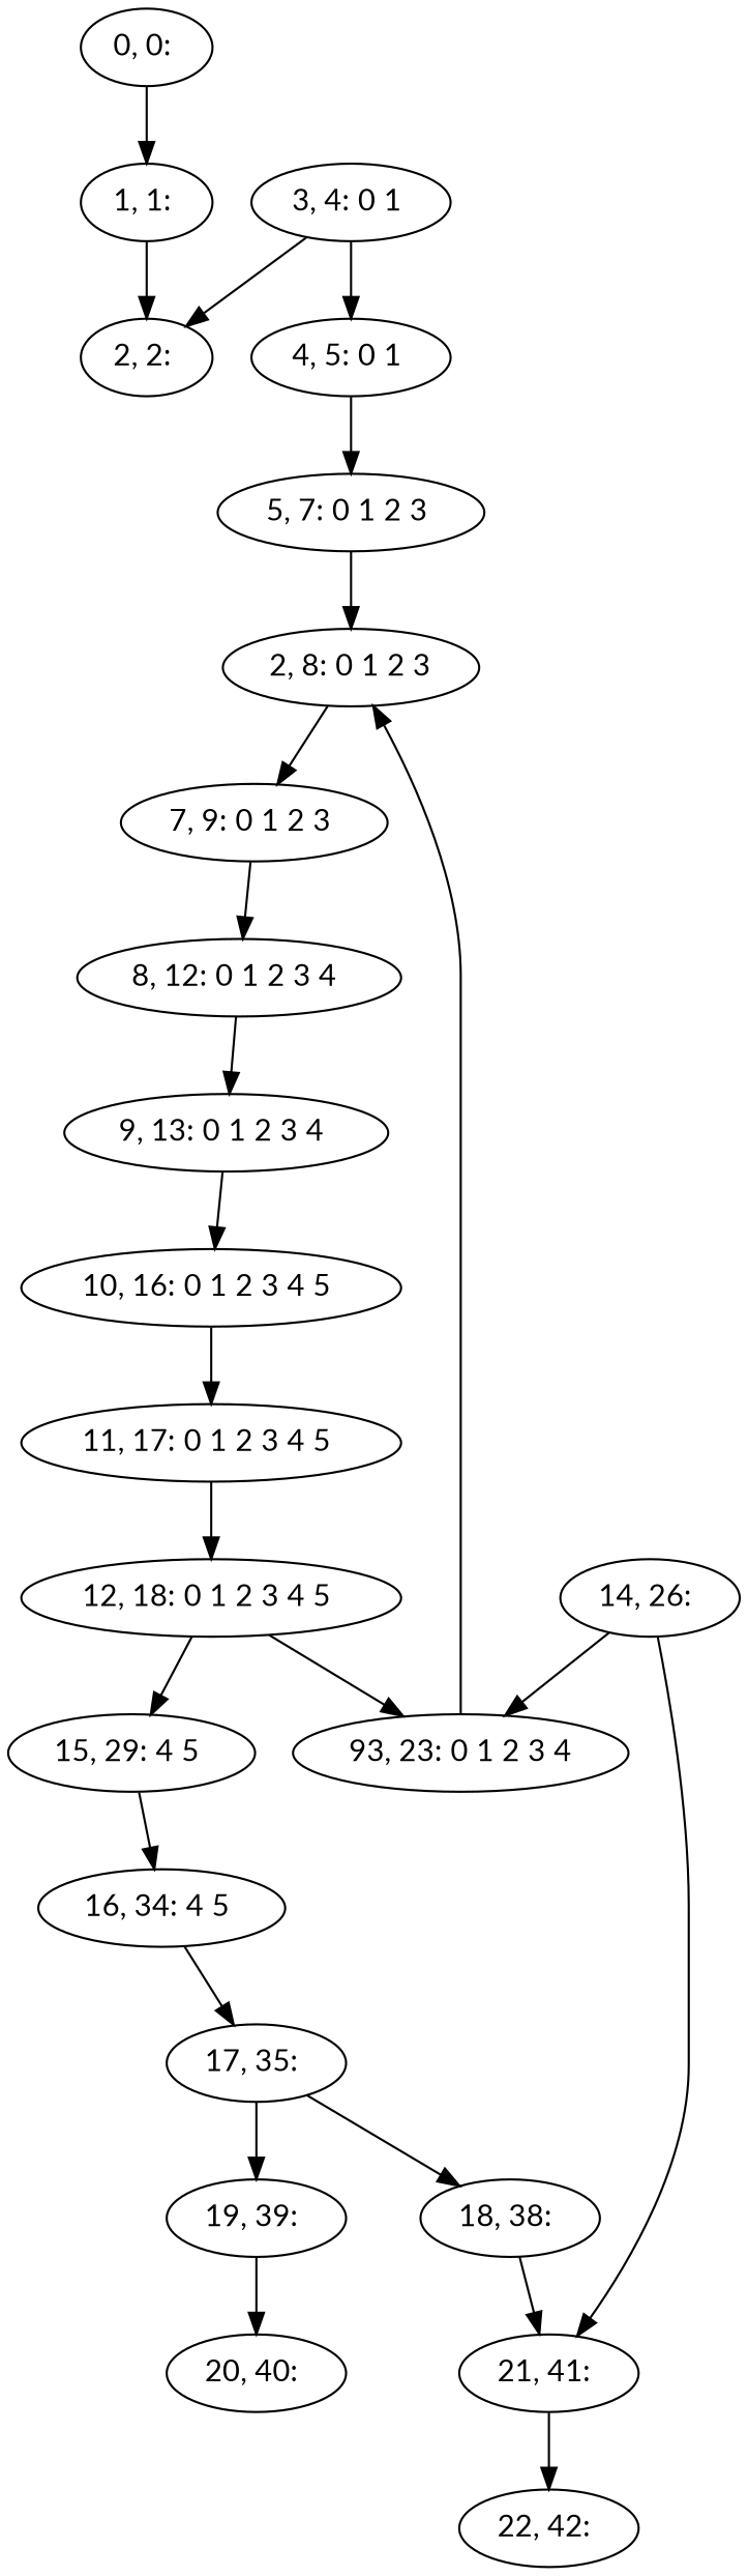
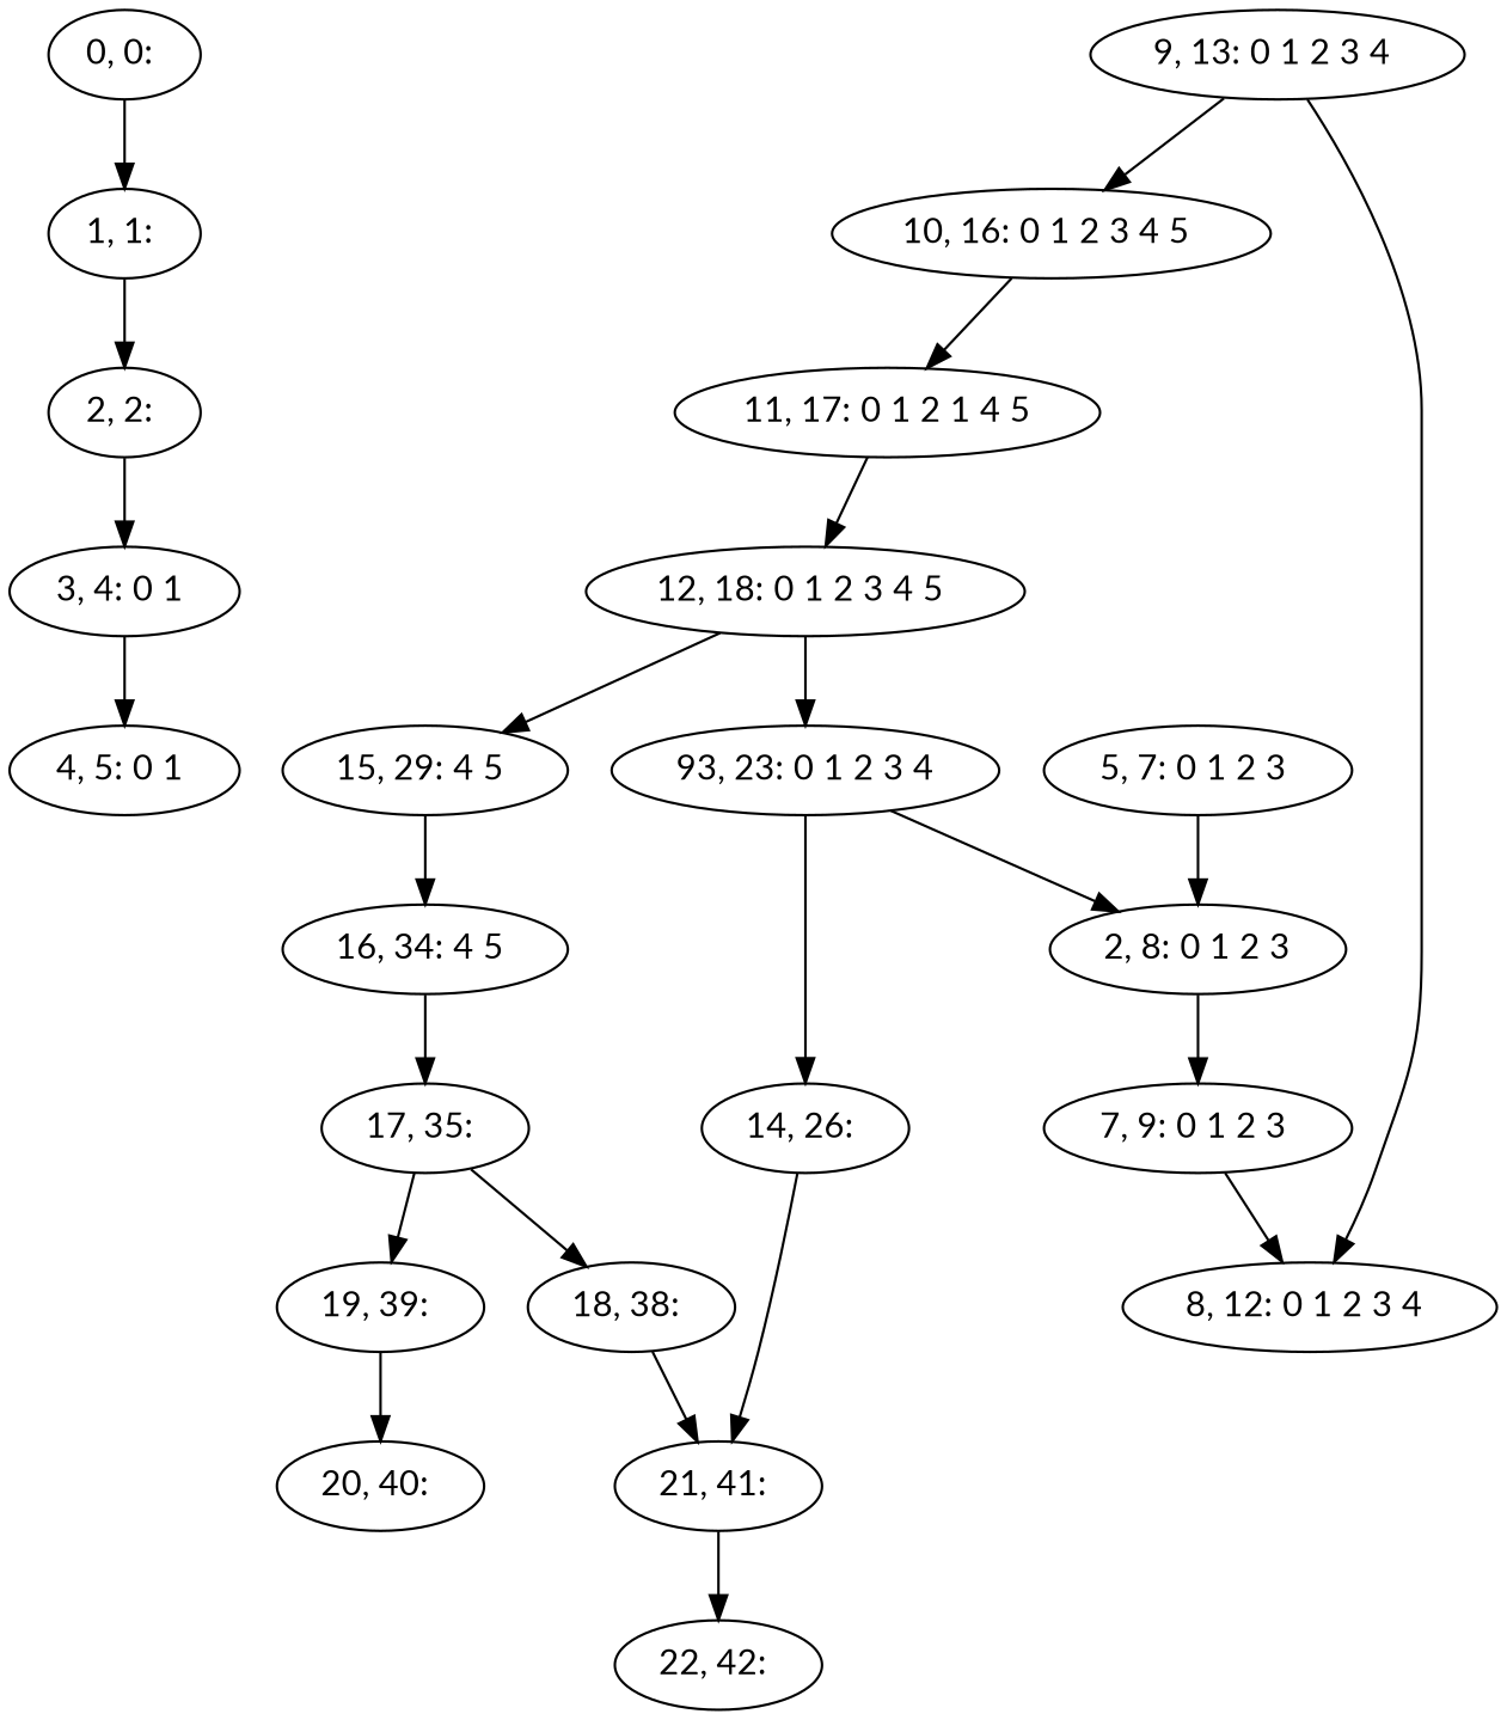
  digraph {
    fontname=Lato
    node [fontname=Lato]
    edge [fontname=Lato]
    n1 [label="0, 0: "]
    n2 [label="1, 1: "]
    n3 [label="2, 2: "]
    n4 [label="3, 4: 0 1 "]
    n5 [label="4, 5: 0 1 "]
    n6 [label="5, 7: 0 1 2 3 "]
    n7 [label="2, 8: 0 1 2 3"]
    n8 [label="7, 9: 0 1 2 3 "]
    n9 [label="8, 12: 0 1 2 3 4 "]
    n10 [label="9, 13: 0 1 2 3 4 "]
    n11 [label="10, 16: 0 1 2 3 4 5 "]
-   n12 [label="11, 17: 0 1 2 3 4 5 "]
+   n12 [label="11, 17: 0 1 2 1 4 5"]
    n13 [label="12, 18: 0 1 2 3 4 5 "]
    n14 [label="93, 23: 0 1 2 3 4"]
    n15 [label="15, 29: 4 5 "]
    n16 [label="14, 26: "]
    n17 [label="16, 34: 4 5 "]
    n18 [label="21, 41: "]
    n19 [label="22, 42: "]
    n20 [label="17, 35: "]
    n21 [label="18, 38: "]
    n22 [label="19, 39: "]
    n23 [label="20, 40: "]
    n1 -> n2
    n2 -> n3
-   n4 -> n3
+   n3 -> n4
    n4 -> n5
-   n5 -> n6
    n6 -> n7
    n7 -> n8
    n8 -> n9
-   n9 -> n10
+   n10 -> n9
    n10 -> n11
    n11 -> n12
    n12 -> n13
    n13 -> n14
    n13 -> n15
    n14 -> n7
-   n16 -> n14
+   n14 -> n16
    n15 -> n17
    n16 -> n18
    n17 -> n20
    n18 -> n19
    n20 -> n21
    n20 -> n22
    n21 -> n18
    n22 -> n23
  }
